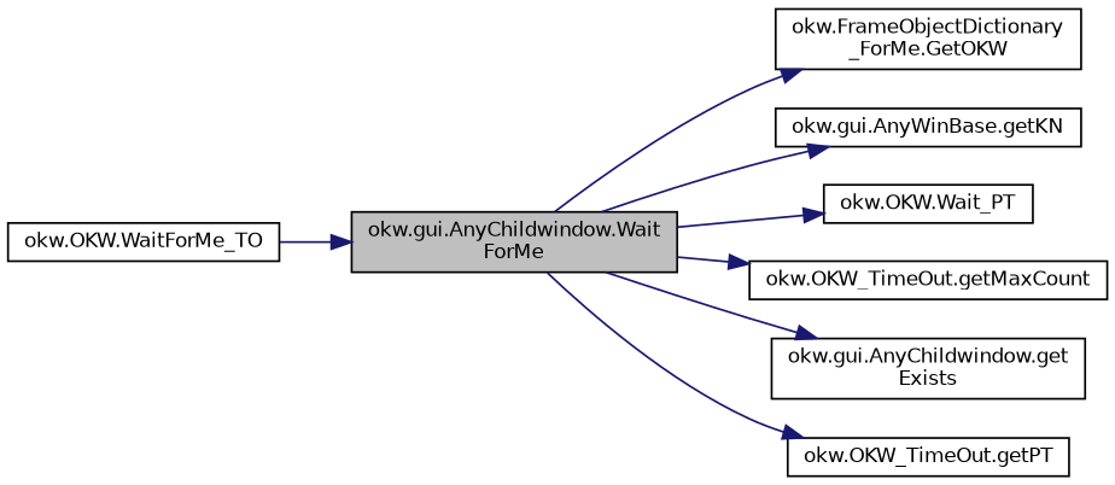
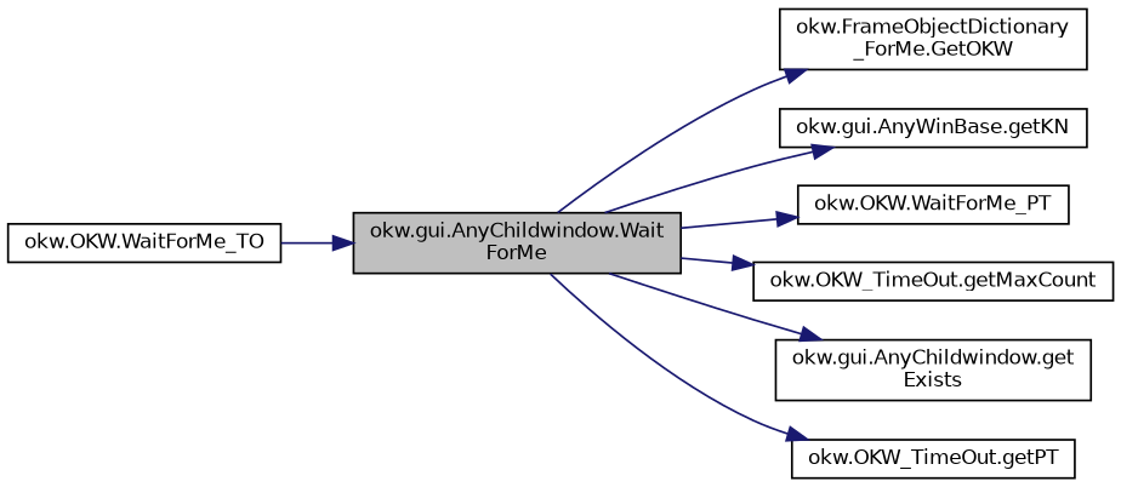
  digraph {
    rankdir=LR
    node [color=black fillcolor=white fontname=Helvetica fontsize=10 shape=record style=filled]
    edge [color=midnightblue fontname=Helvetica fontsize=10 labelfontname=Helvetica labelfontsize=10 style=solid]
    n1 [fillcolor=grey75 fontcolor=black height=0.2 label="okw.gui.AnyChildwindow.Wait\lForMe" width=0.4]
    n2 [height=0.2 label="okw.FrameObjectDictionary\l_ForMe.GetOKW" width=0.4]
    n3 [height=0.2 label="okw.gui.AnyWinBase.getKN" width=0.4]
-   n4 [height=0.2 label="okw.OKW.Wait_PT" width=0.4]
+   n4 [height=0.2 label="okw.OKW.WaitForMe_PT" width=0.4]
    n5 [height=0.2 label="okw.OKW_TimeOut.getMaxCount" width=0.4]
    n6 [height=0.2 label="okw.gui.AnyChildwindow.get\lExists" width=0.4]
    n7 [height=0.2 label="okw.OKW_TimeOut.getPT" width=0.4]
    n8 [height=0.2 label="okw.OKW.WaitForMe_TO" width=0.4]
    n1 -> n2
    n1 -> n3
    n1 -> n4
    n1 -> n5
    n1 -> n6
    n1 -> n7
    n8 -> n1
  }
